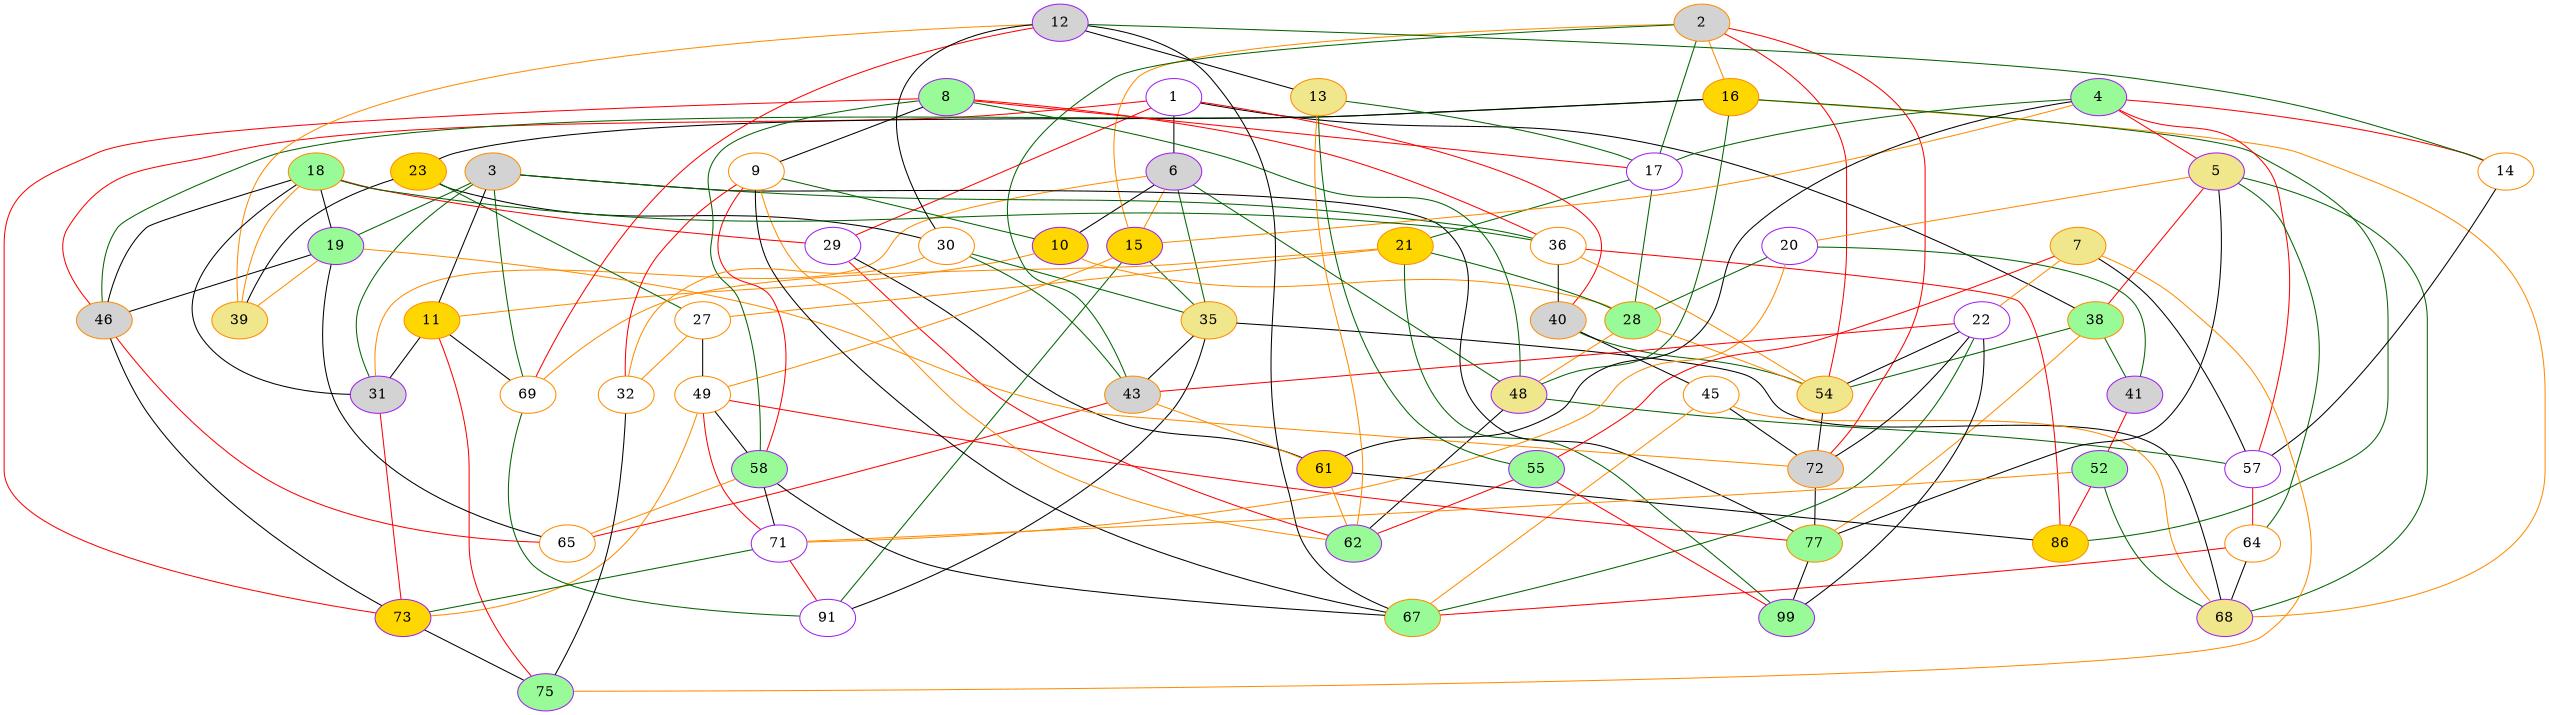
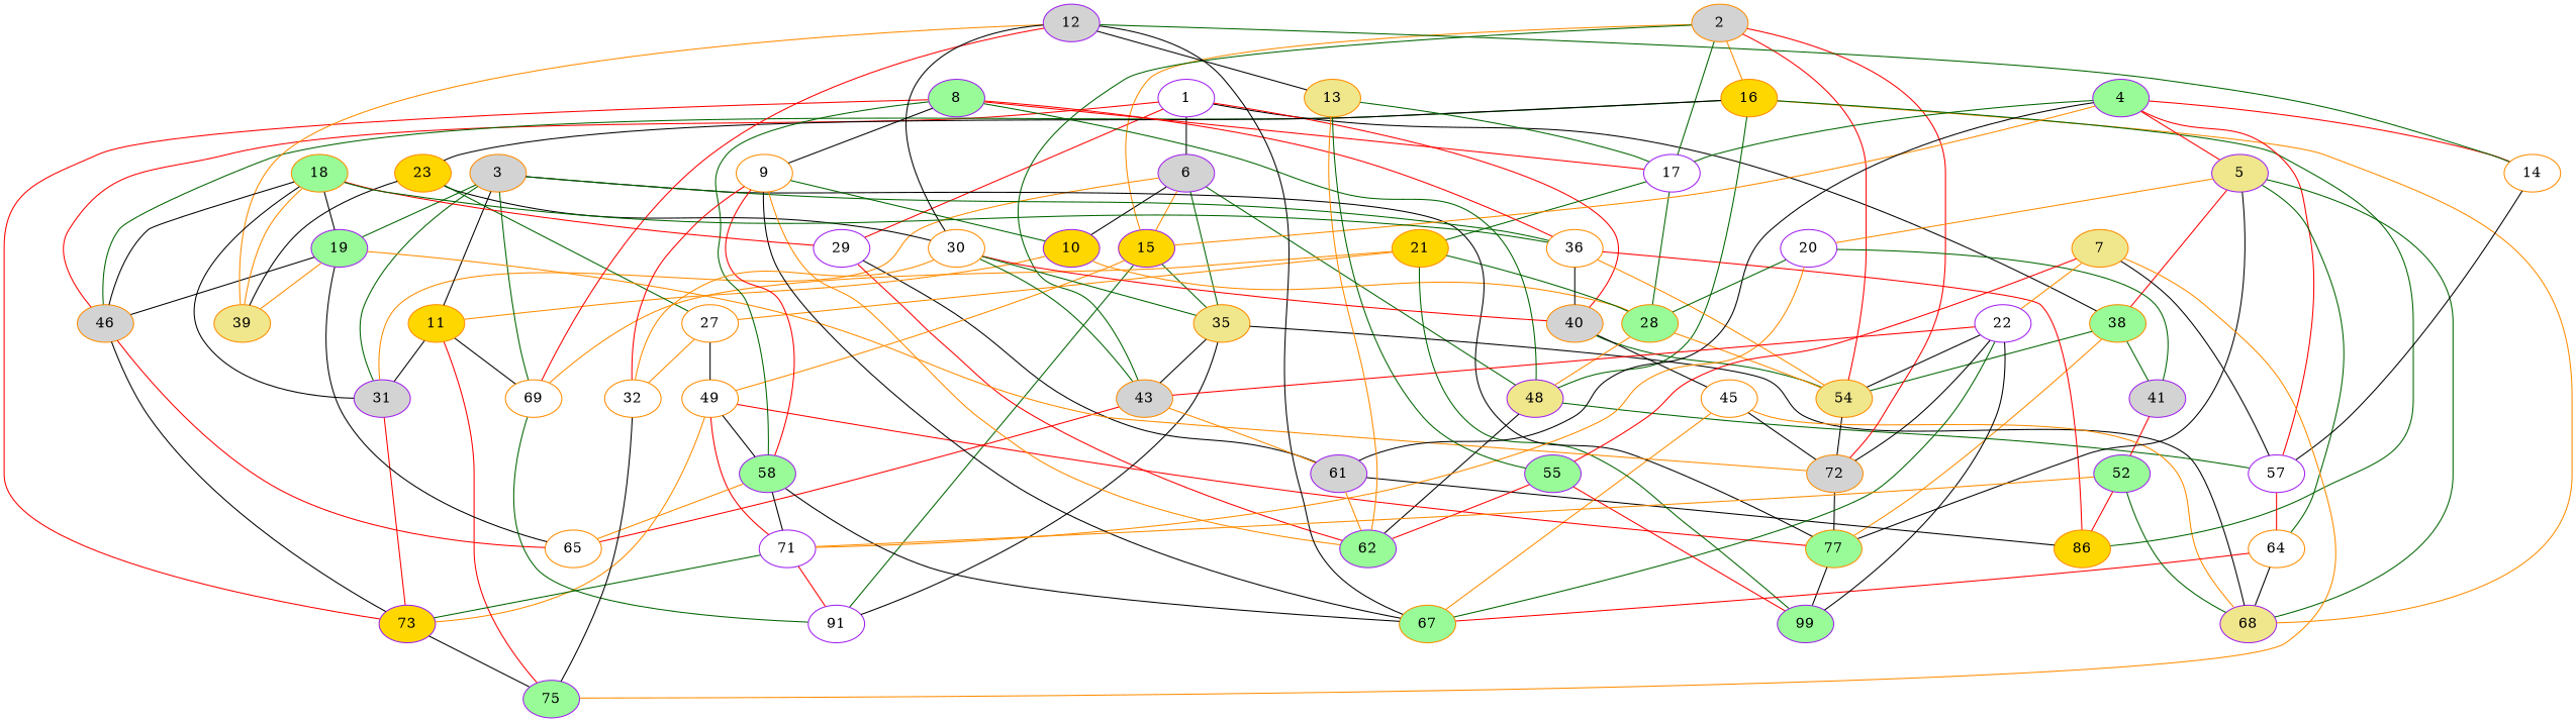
  graph {
    node [color=darkorange fillcolor=white style=filled]
    edge [color=black]
    1 [color=purple super="+47"]
    6 [color=purple fillcolor=lightgrey super="+26"]
    29 [color=purple]
    38 [fillcolor=palegreen super="+90"]
    40 [fillcolor=lightgrey super="+53"]
    46 [fillcolor=lightgrey super="+56"]
    15 [color=purple fillcolor=gold super="+59"]
    31 [color=purple fillcolor=lightgrey super="+33"]
    10 [color=purple fillcolor=gold]
    35 [fillcolor=khaki super="+74"]
    48 [color=purple fillcolor=khaki super="+88"]
-   61 [color=purple fillcolor=gold super="+89"]
+   61 [color=purple fillcolor=lightgrey super="+89"]
    62 [color=purple fillcolor=palegreen super="+83"]
    54 [fillcolor=khaki super="+87"]
    77 [fillcolor=palegreen super="+96"]
    41 [color=purple fillcolor=lightgrey]
    45
    73 [color=purple fillcolor=gold super="+100"]
    65
    2 [fillcolor=lightgrey super="+92"]
    16 [fillcolor=gold super="+24"]
    17 [color=purple super="+66"]
    43 [fillcolor=lightgrey super="+51"]
    72 [fillcolor=lightgrey super="+98"]
    49 [super="+94"]
    91 [color=purple]
    68 [color=purple fillcolor=khaki super="+70"]
    23 [fillcolor=gold]
    86 [fillcolor=gold]
    28 [fillcolor=palegreen super="+34"]
    21 [fillcolor=gold super="+79"]
    3 [fillcolor=lightgrey super="+85"]
    11 [fillcolor=gold super="+37"]
    19 [color=purple fillcolor=palegreen super="+63"]
    36 [super="+50"]
    69 [super="+93"]
    75 [color=purple fillcolor=palegreen]
    39 [fillcolor=khaki]
    99 [color=purple fillcolor=palegreen]
    4 [color=purple fillcolor=palegreen super="+97"]
    5 [color=purple fillcolor=khaki super="+78"]
    14
    57 [color=purple super="+82"]
    20 [color=purple]
    64
    71 [color=purple super="+76"]
    67 [fillcolor=palegreen super="+84"]
    22 [color=purple super="+95"]
    7 [fillcolor=khaki]
    55 [color=purple fillcolor=palegreen]
    8 [color=purple fillcolor=palegreen super="+81"]
    9 [super="+25"]
    58 [color=purple fillcolor=palegreen super="+60"]
    32
    12 [color=purple fillcolor=lightgrey super="+44"]
    13 [fillcolor=khaki]
    30 [super="+42"]
    27
    18 [fillcolor=palegreen super="+80"]
    52 [color=purple fillcolor=palegreen]
    1 -- 6
    1 -- 29 [color=red]
    1 -- 38
    1 -- 40 [color=red weight=2]
    1 -- 46 [color=red]
    6 -- 15 [color=darkorange]
    6 -- 31 [color=darkorange]
    6 -- 10
    6 -- 35 [color=darkgreen]
    6 -- 48 [color=darkgreen]
    29 -- 61
    29 -- 62 [color=red]
    38 -- 54 [color=darkgreen]
    38 -- 77 [color=darkorange]
    38 -- 41 [color=darkgreen weight=2]
    40 -- 54 [color=darkgreen]
    40 -- 45
    46 -- 73
    46 -- 65 [color=red]
    15 -- 35 [color=darkgreen]
    15 -- 49 [color=darkorange]
    15 -- 91 [color=darkgreen]
    31 -- 73 [color=red]
    10 -- 28 [color=darkorange]
    10 -- 11 [color=darkorange]
    35 -- 43
    35 -- 91
    35 -- 68
    48 -- 62
    48 -- 57 [color=darkgreen]
    61 -- 62 [color=darkorange]
    61 -- 86
    54 -- 72
    77 -- 99
    41 -- 52 [color=red]
    45 -- 72
    45 -- 68 [color=darkorange]
    45 -- 67 [color=darkorange]
    73 -- 75
    2 -- 15 [color=darkorange]
    2 -- 54 [color=red]
    2 -- 16 [color=darkorange]
    2 -- 17 [color=darkgreen]
    2 -- 43 [color=darkgreen]
    2 -- 72 [color=red]
    16 -- 46 [color=darkgreen]
    16 -- 48 [color=darkgreen]
    16 -- 68 [color=darkorange]
    16 -- 23
    16 -- 86 [color=darkgreen]
    17 -- 28 [color=darkgreen]
    17 -- 21 [color=darkgreen]
    43 -- 61 [color=darkorange]
    43 -- 65 [color=red]
    72 -- 77
    49 -- 77 [color=red]
    49 -- 73 [color=darkorange]
    49 -- 71 [color=red]
    49 -- 58
    23 -- 39
    23 -- 30
    23 -- 27 [color=darkgreen]
    28 -- 48 [color=darkorange]
    28 -- 54 [color=darkorange]
    21 -- 28 [color=darkgreen]
    21 -- 69 [color=darkorange weight=2]
    21 -- 99 [color=darkgreen]
    21 -- 27 [color=darkorange]
    3 -- 31 [color=darkgreen]
    3 -- 77
    3 -- 11
    3 -- 19 [color=darkgreen]
    3 -- 36 [color=darkgreen]
    3 -- 69 [color=darkgreen]
    11 -- 31 [weight=2]
    11 -- 69
    11 -- 75 [color=red]
    19 -- 46
    19 -- 65
    19 -- 72 [color=darkorange]
    19 -- 39 [color=darkorange]
    36 -- 40
    36 -- 54 [color=darkorange]
    36 -- 86 [color=red]
    69 -- 91 [color=darkgreen]
    4 -- 15 [color=darkorange]
    4 -- 61
    4 -- 17 [color=darkgreen]
    4 -- 5 [color=red]
    4 -- 14 [color=red]
    4 -- 57 [color=red]
    5 -- 38 [color=red]
    5 -- 77
    5 -- 68 [color=darkgreen]
    5 -- 20 [color=darkorange]
    5 -- 64 [color=darkgreen]
    14 -- 57 [weight=2]
    57 -- 64 [color=red]
    20 -- 41 [color=darkgreen]
    20 -- 28 [color=darkgreen]
    20 -- 71 [color=darkorange]
    64 -- 68
    64 -- 67 [color=red]
    71 -- 73 [color=darkgreen]
    71 -- 91 [color=red]
    22 -- 54
    22 -- 43 [color=red]
    22 -- 72
    22 -- 99
    22 -- 67 [color=darkgreen]
    7 -- 75 [color=darkorange]
    7 -- 57
    7 -- 22 [color=darkorange]
    7 -- 55 [color=red]
    55 -- 62 [color=red]
    55 -- 99 [color=red]
    8 -- 48 [color=darkgreen]
    8 -- 73 [color=red]
    8 -- 17 [color=red]
    8 -- 36 [color=red]
    8 -- 9
    8 -- 58 [color=darkgreen]
    9 -- 10 [color=darkgreen]
    9 -- 62 [color=darkorange]
    9 -- 67
    9 -- 58 [color=red]
    9 -- 32 [color=red]
    58 -- 65 [color=darkorange]
    58 -- 71
    58 -- 67
    32 -- 75
    12 -- 69 [color=red]
    12 -- 39 [color=darkorange]
    12 -- 14 [color=darkgreen]
    12 -- 67
    12 -- 13
    12 -- 30
    13 -- 62 [color=darkorange]
    13 -- 17 [color=darkgreen]
    13 -- 55 [color=darkgreen]
+   30 -- 40 [color=red]
    30 -- 35 [color=darkgreen]
    30 -- 43 [color=darkgreen]
    30 -- 32 [color=darkorange]
    27 -- 49
    27 -- 32 [color=darkorange]
    18 -- 29 [color=red]
    18 -- 46
    18 -- 31
    18 -- 19
    18 -- 36 [color=darkgreen]
    18 -- 39 [color=darkorange]
    52 -- 68 [color=darkgreen]
    52 -- 86 [color=red]
    52 -- 71 [color=darkorange]
  }
